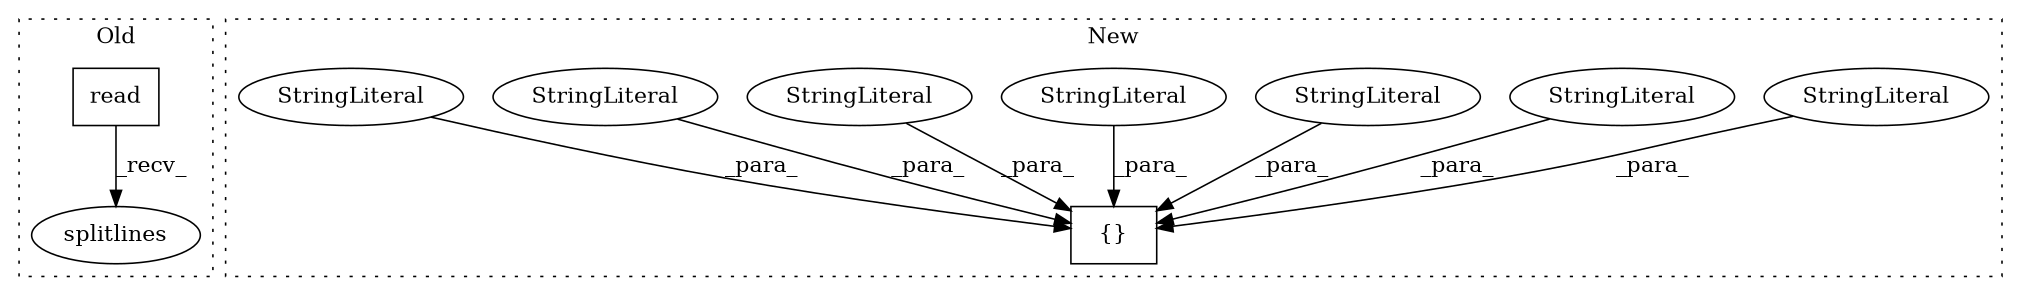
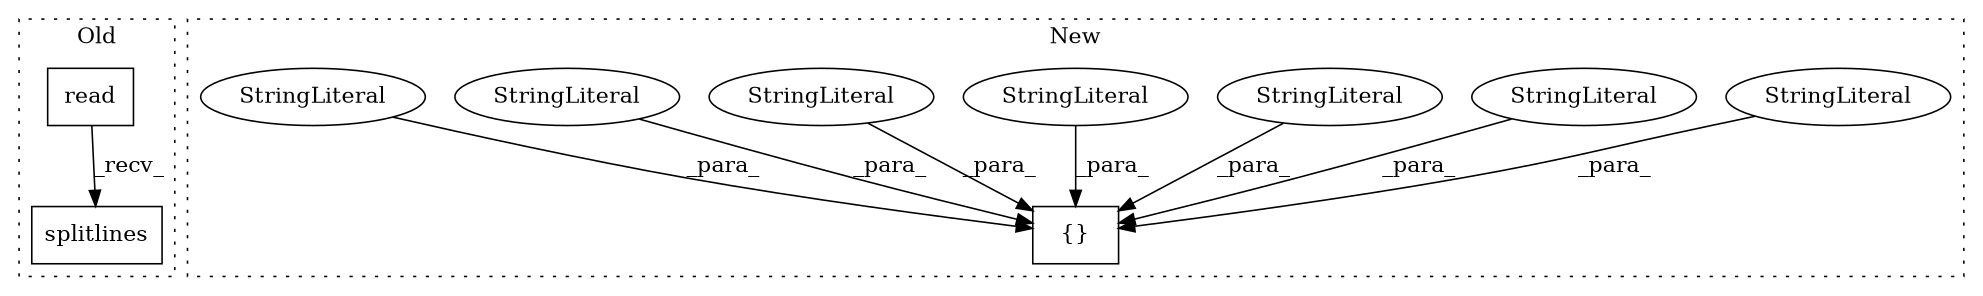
  digraph {
    node [a=45 l=6 shape=ellipse]
    n1 [a=32 label=read s=340 shape=box]
-   n2 [a=32 l=12 label=splitlines s=347]
+   n2 [a=32 l=12 label=splitlines s=347 shape=box]
    n3 [a=4 l="1,1" label="{}" s="327,431" shape=box]
    n4 [l=12 label=StringLiteral s=336]
    n5 [l=8 label=StringLiteral s=349]
    n6 [label=StringLiteral s=366]
    n7 [l=7 label=StringLiteral s=414]
    n8 [l=13 label=StringLiteral s=380]
    n9 [label=StringLiteral s=373]
    n10 [l=7 label=StringLiteral s=328]
    subgraph cluster_1 {
      label=Old
      style=dotted
      n1
      n2
    }
    subgraph cluster_2 {
      label=New
      style=dotted
      n3
      n4
      n5
      n6
      n7
      n8
      n9
      n10
    }
    n1 -> n2 [label=_recv_]
    n4 -> n3 [label=_para_]
    n5 -> n3 [label=_para_]
    n6 -> n3 [label=_para_]
    n7 -> n3 [label=_para_]
    n8 -> n3 [label=_para_]
    n9 -> n3 [label=_para_]
    n10 -> n3 [label=_para_]
  }
